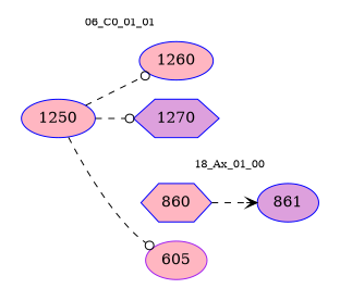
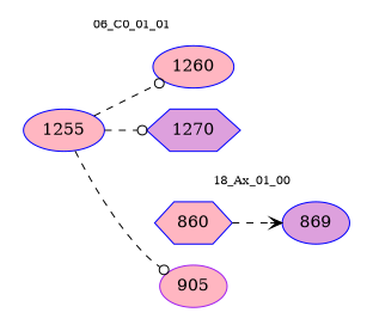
  digraph {
    rankdir=LR
    node [color=blue fillcolor=lightpink shape=ellipse style=filled]
    edge [arrowhead=odot color=black style=dashed]
    n1 [label=860 shape=hexagon]
-   n2 [fillcolor=plum label=861]
-   n3 [color=purple label=605]
-   n4 [label=1250]
+   n2 [fillcolor=plum label=869]
+   n3 [color=purple label=905]
+   n4 [label=1255]
    n5 [fillcolor=plum label=1270 shape=hexagon]
    n6 [label=1260]
    subgraph cluster_1 {
      color=white
      fontsize=10
      label="18_Ax_01_00"
      n1
      n2
      n3
    }
    subgraph cluster_2 {
      color=white
      fontsize=10
      label="06_C0_01_01"
      n4
      n5
      n6
    }
    n1 -> n2 [arrowhead=vee]
    n4 -> n3
    n4 -> n5
    n4 -> n6
  }
